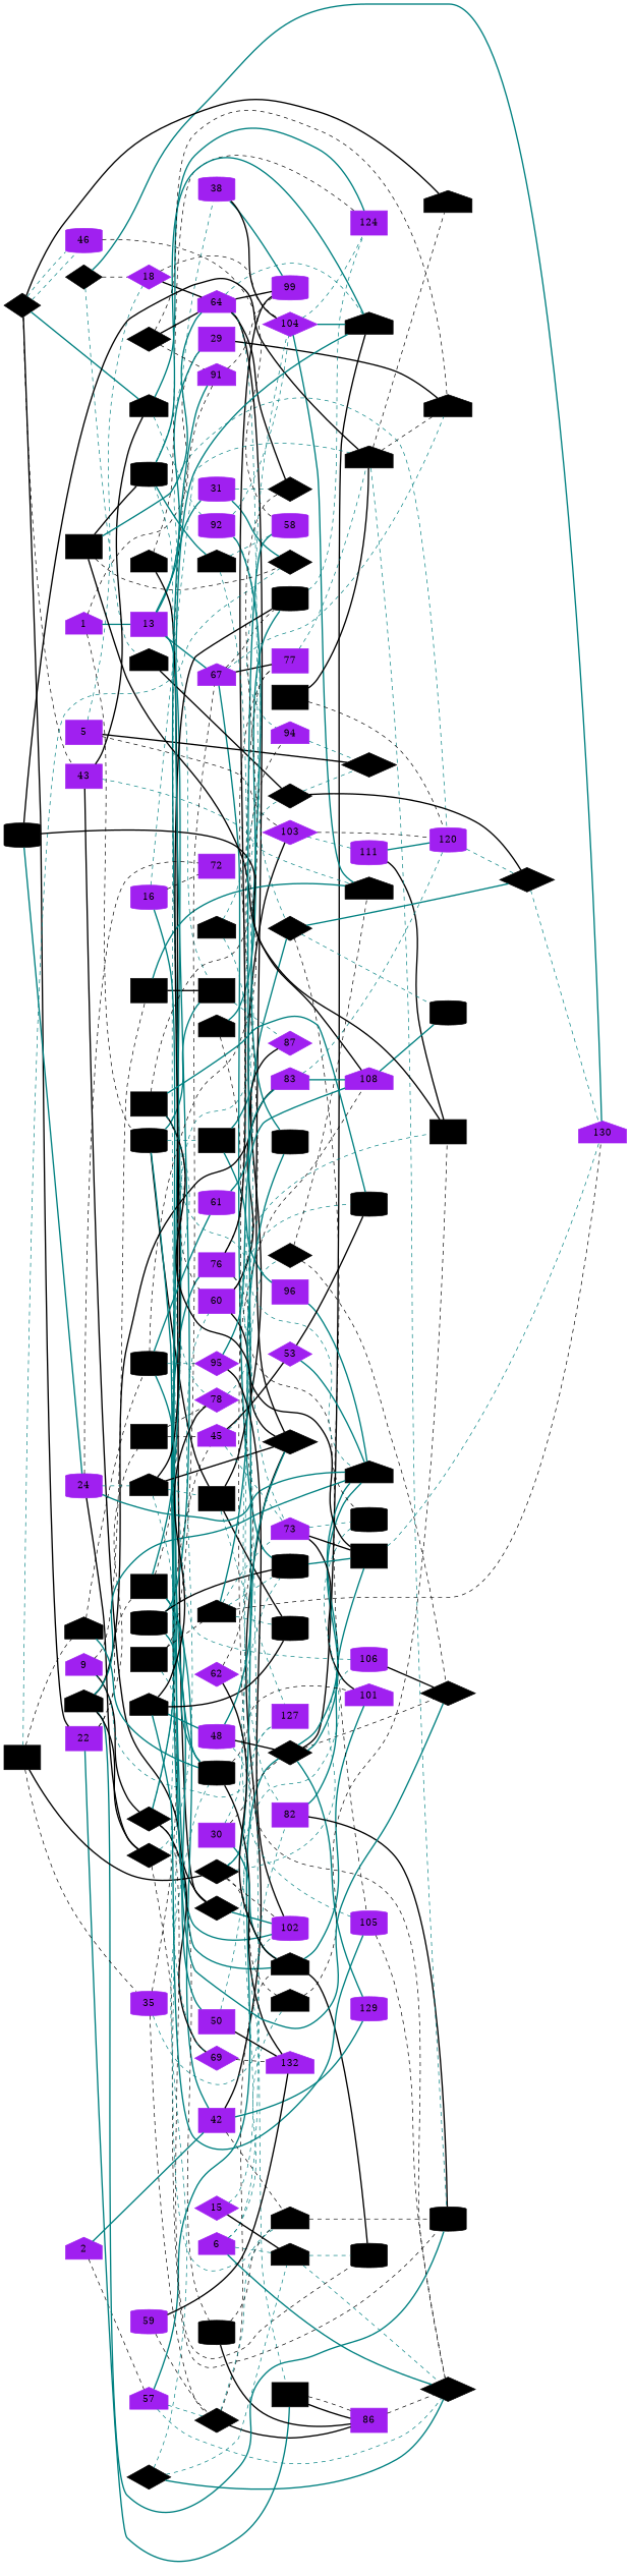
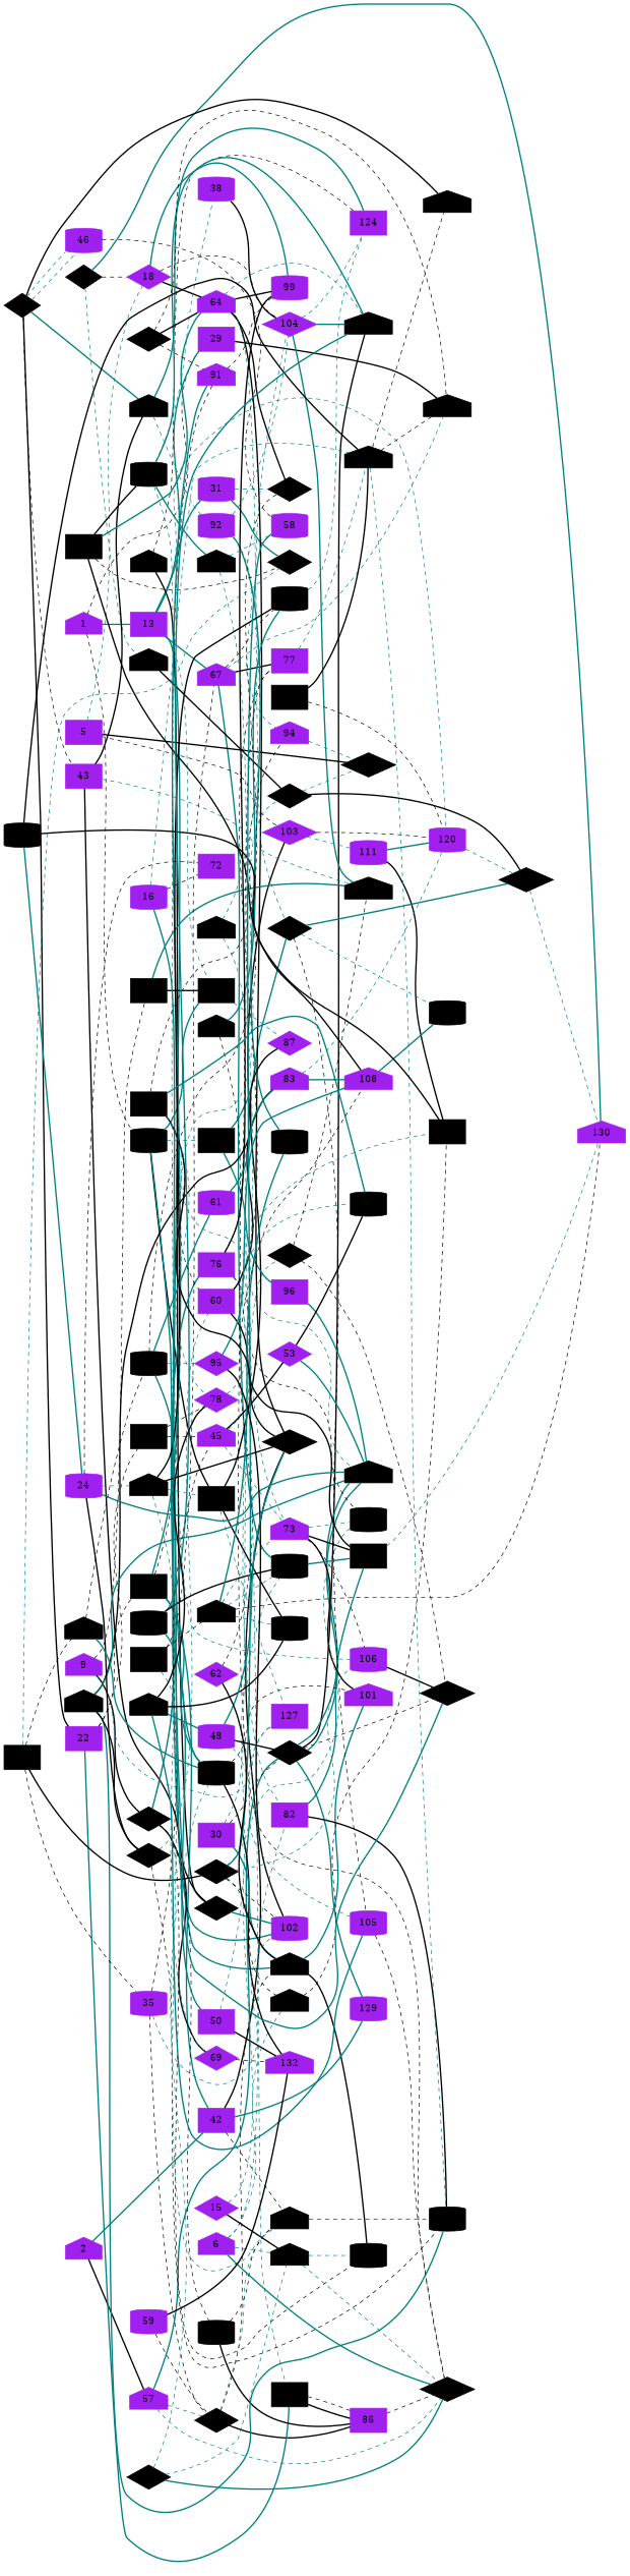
  graph {
    rankdir=LR
    node [color=black shape=house style=filled]
    edge [color=teal style=dashed]
    1 [color=purple]
    13 [color=purple shape=box]
    19 [shape=cylinder]
    29 [color=purple shape=box]
    31 [color=purple shape=cylinder]
    54 [shape=box]
    67 [color=purple]
    102 [color=purple shape=cylinder]
    120 [color=purple shape=cylinder]
    32 [shape=box]
    68 [shape=box]
    93
    123
    2 [color=purple]
    42 [color=purple shape=box]
    57 [color=purple]
    122 [shape=diamond]
    90
    129 [color=purple shape=cylinder]
    114 [shape=diamond]
    79 [shape=diamond]
    84 [shape=diamond]
    63 [shape=diamond]
    3
    124 [color=purple shape=box]
    4 [shape=diamond]
    18 [color=purple shape=diamond]
    23
    130 [color=purple]
    64 [color=purple]
    99 [color=purple shape=cylinder]
    104 [color=purple shape=diamond]
    65 [shape=diamond]
    5 [color=purple shape=box]
    103 [color=purple shape=diamond]
    110 [shape=diamond]
    111 [color=purple shape=cylinder]
    6 [color=purple]
    55
    81
    82 [color=purple shape=box]
    97 [shape=cylinder]
    113 [shape=box]
    133 [shape=cylinder]
    126 [shape=box]
    7 [shape=diamond]
    22 [color=purple shape=box]
    43 [color=purple shape=box]
    46 [color=purple shape=cylinder]
    89
    125
    34 [shape=box]
    40 [shape=box]
    85 [shape=box]
    134
    58 [color=purple shape=cylinder]
    92 [color=purple shape=cylinder]
    8
    98 [shape=cylinder]
    9 [color=purple]
    12 [shape=diamond]
    25 [shape=box]
    127 [color=purple shape=box]
    69 [color=purple shape=diamond]
    74 [shape=cylinder]
    76 [color=purple shape=box]
    10 [shape=box]
    11 [shape=cylinder]
    66 [shape=diamond]
    108 [color=purple]
    21
    38 [color=purple shape=cylinder]
    106 [color=purple shape=cylinder]
    119
    70 [shape=diamond]
    88 [shape=diamond]
    131 [shape=cylinder]
    73 [color=purple]
    118 [shape=diamond]
    121 [shape=diamond]
    132 [color=purple]
    86 [color=purple shape=box]
    117 [shape=cylinder]
    77 [color=purple shape=box]
    87 [color=purple shape=diamond]
    107 [shape=cylinder]
    27 [shape=diamond]
    14
    115
    60 [color=purple shape=box]
    15 [color=purple shape=diamond]
    16 [color=purple shape=cylinder]
    72 [color=purple shape=box]
    100 [shape=cylinder]
    109
    101 [color=purple]
    17 [shape=cylinder]
    24 [color=purple shape=cylinder]
    28
    80 [shape=cylinder]
    96 [color=purple shape=box]
    20 [shape=cylinder]
    50 [color=purple shape=box]
    45 [color=purple]
    78 [color=purple shape=diamond]
    91 [color=purple]
    26 [shape=box]
    35 [color=purple shape=cylinder]
    37
    41 [shape=diamond]
    52 [shape=cylinder]
    83 [color=purple]
    30 [color=purple shape=box]
    71 [shape=diamond]
    33 [shape=box]
    39
    112 [shape=cylinder]
    53 [color=purple shape=diamond]
    75 [shape=cylinder]
    36 [shape=diamond]
    61 [color=purple shape=cylinder]
    94 [color=purple]
    95 [color=purple shape=diamond]
    44 [shape=diamond]
    47
    48 [color=purple shape=cylinder]
    105 [color=purple shape=cylinder]
    49
    51 [shape=box]
    56 [shape=box]
    59 [color=purple shape=cylinder]
    62 [color=purple shape=diamond]
    1 -- 13 [style=bold]
    1 -- 19 [color=black]
    1 -- 29 [color=black]
    13 -- 29 [style=bold]
    13 -- 31 [style=bold]
    13 -- 54
    13 -- 67 [style=bold]
    13 -- 102 [style=bold]
    13 -- 120
    19 -- 54 [style=bold]
    19 -- 32 [color=black style=bold]
    19 -- 68
    19 -- 93 [style=bold]
    29 -- 123 [color=black style=bold]
    31 -- 66 [style=bold]
    31 -- 70
    54 -- 87
    67 -- 123
    67 -- 98 [color=black]
    67 -- 77 [color=black style=bold]
    67 -- 107 [style=bold]
    120 -- 121
    32 -- 103 [color=black style=bold]
    32 -- 127
    32 -- 80 [color=black style=bold]
    68 -- 88 [style=bold]
    68 -- 96 [style=bold]
    93 -- 97 [color=black style=bold]
    93 -- 101 [style=bold]
    2 -- 42 [style=bold]
-   2 -- 57 [color=black]
+   2 -- 57 [color=black style=bold]
    42 -- 122 [color=black style=bold]
    42 -- 90 [color=black]
    42 -- 129 [style=bold]
    57 -- 114
    57 -- 79 [style=bold]
    57 -- 84
    90 -- 133 [color=black]
    79 -- 129 [style=bold]
    79 -- 119 [color=black style=bold]
    79 -- 118 [color=black]
    79 -- 115 [style=bold]
    79 -- 115 [style=bold]
    84 -- 93 [color=black]
    84 -- 90
    84 -- 86 [color=black style=bold]
    63 -- 102 [style=bold]
    3 -- 63 [color=black style=bold]
    3 -- 124 [color=black]
    4 -- 18 [color=black]
    4 -- 23
    4 -- 130 [style=bold]
    18 -- 64 [color=black style=bold]
-   38 -- 99 [style=bold]
+   18 -- 99 [style=bold]
    18 -- 104 [color=black]
    23 -- 65 [color=black style=bold]
    64 -- 122 [color=black style=bold]
    64 -- 99 [color=black style=bold]
    64 -- 119
    64 -- 70 [color=black style=bold]
    64 -- 88
    104 -- 124
    104 -- 134 [style=bold]
    104 -- 119 [style=bold]
    65 -- 110
    65 -- 121 [color=black style=bold]
    5 -- 18
    5 -- 103 [color=black]
    5 -- 110 [color=black style=bold]
    103 -- 120 [color=black]
    103 -- 111
    111 -- 120 [style=bold]
    111 -- 113 [color=black style=bold]
    6 -- 114 [style=bold]
    6 -- 55
    6 -- 81
    6 -- 82
    55 -- 114
    55 -- 97
    81 -- 113 [color=black]
    82 -- 133 [color=black style=bold]
    82 -- 126 [style=bold]
    126 -- 130
    7 -- 22 [color=black style=bold]
    7 -- 43 [color=black]
    7 -- 46
    7 -- 46
    7 -- 89 [style=bold]
    7 -- 125 [color=black style=bold]
    22 -- 34 [color=black]
    22 -- 40 [color=black]
    22 -- 85 [style=bold]
    43 -- 63 [color=black style=bold]
    43 -- 89 [color=black style=bold]
    43 -- 134
    46 -- 58 [color=black]
    89 -- 124 [style=bold]
    89 -- 92
    34 -- 45 [color=black]
    34 -- 78 [color=black]
    40 -- 42 [style=bold]
    40 -- 100 [style=bold]
    40 -- 91 [color=black]
    40 -- 91 [style=bold]
    85 -- 86 [color=black style=bold]
    85 -- 86 [color=black]
    92 -- 104
    92 -- 112 [style=bold]
    92 -- 94
    8 -- 114 [color=black]
    8 -- 98 [style=bold]
    98 -- 124
    9 -- 12 [color=black style=bold]
    9 -- 25 [color=black]
    9 -- 127
    12 -- 65
    12 -- 97 [color=black]
    12 -- 69 [color=black style=bold]
    12 -- 74 [color=black]
    12 -- 76 [style=bold]
    25 -- 54 [color=black style=bold]
    25 -- 134 [style=bold]
    69 -- 132 [color=black]
    74 -- 90 [color=black]
    74 -- 86 [color=black style=bold]
    76 -- 99 [color=black style=bold]
    76 -- 85
    76 -- 117 [color=black]
    76 -- 77 [color=black]
    10 -- 64 [style=bold]
    10 -- 11 [color=black style=bold]
    10 -- 66 [color=black]
    10 -- 108 [color=black style=bold]
    11 -- 21 [style=bold]
    11 -- 38
    11 -- 106
    11 -- 119 [style=bold]
    108 -- 131 [style=bold]
    21 -- 58
    21 -- 73
    38 -- 104 [color=black style=bold]
    106 -- 118 [color=black style=bold]
    88 -- 131
    88 -- 121 [style=bold]
    88 -- 105 [color=black]
    73 -- 126 [color=black style=bold]
+   73 -- 106 [color=black]
    73 -- 117
    73 -- 101 [color=black style=bold]
    121 -- 130
    86 -- 114 [color=black]
    77 -- 109
    107 -- 126 [style=bold]
    27 -- 133 [color=black]
    27 -- 60
    14 -- 133 [style=bold]
    14 -- 87 [color=black style=bold]
    14 -- 27 [color=black style=bold]
    14 -- 115 [style=bold]
    60 -- 126 [color=black style=bold]
    60 -- 77 [color=black]
    60 -- 83 [color=black style=bold]
    15 -- 55 [color=black style=bold]
    15 -- 117
    16 -- 72 [color=black]
    16 -- 100 [style=bold]
    16 -- 109
    100 -- 132 [color=black style=bold]
    100 -- 101 [color=black]
    109 -- 123 [color=black]
    109 -- 133
    109 -- 125 [color=black]
    17 -- 113 [color=black style=bold]
    17 -- 109 [color=black style=bold]
    17 -- 24 [style=bold]
    24 -- 27 [color=black style=bold]
    24 -- 115 [style=bold]
    24 -- 72 [color=black]
    24 -- 28
    28 -- 32
    28 -- 122 [color=black style=bold]
    28 -- 98 [color=black style=bold]
    28 -- 69
    96 -- 115 [style=bold]
    20 -- 119 [style=bold]
    20 -- 107 [color=black style=bold]
    20 -- 50 [style=bold]
    50 -- 132 [color=black style=bold]
    50 -- 107
    45 -- 73
    45 -- 53 [color=black style=bold]
    45 -- 75
    78 -- 113
    91 -- 99 [color=black]
    26 -- 66
    26 -- 35 [color=black]
    26 -- 37 [color=black]
    26 -- 41 [color=black style=bold]
    35 -- 102
    35 -- 84 [color=black]
    35 -- 45 [color=black]
    37 -- 100 [style=bold]
    37 -- 52 [color=black]
    41 -- 102 [color=black]
    41 -- 81 [color=black]
    41 -- 58 [style=bold]
    41 -- 127
    41 -- 106
    52 -- 118 [style=bold]
    52 -- 61 [style=bold]
    52 -- 94 [color=black]
    52 -- 95
    83 -- 120
    83 -- 108 [style=bold]
    30 -- 93 [style=bold]
    30 -- 79 [color=black]
    30 -- 71
    71 -- 134 [color=black]
    71 -- 118 [color=black]
    33 -- 67 [color=black]
    33 -- 90
    33 -- 39 [color=black]
    39 -- 130 [color=black]
    39 -- 73
    39 -- 107
    39 -- 80
    39 -- 112 [style=bold]
    53 -- 115 [style=bold]
    53 -- 75 [color=black style=bold]
    36 -- 123 [color=black]
    36 -- 64 [color=black style=bold]
    36 -- 91 [color=black]
    61 -- 83 [style=bold]
    94 -- 110
    95 -- 102 [color=black style=bold]
    95 -- 108 [style=bold]
    44 -- 114 [style=bold]
    44 -- 55
    44 -- 100
    47 -- 80 [color=black style=bold]
    47 -- 78 [color=black style=bold]
    47 -- 48 [style=bold]
    47 -- 105 [style=bold]
    48 -- 122 [style=bold]
    48 -- 79 [color=black style=bold]
    48 -- 105
    105 -- 114 [color=black]
    49 -- 104
    49 -- 82
    51 -- 122 [color=black style=bold]
    51 -- 70 [color=black]
    51 -- 115
    51 -- 60 [color=black]
    51 -- 78
    51 -- 75 [style=bold]
    56 -- 120 [color=black]
    56 -- 109 [color=black style=bold]
    59 -- 84 [color=black]
    59 -- 132 [color=black style=bold]
    62 -- 93 [color=black style=bold]
    62 -- 108 [color=black]
  }
